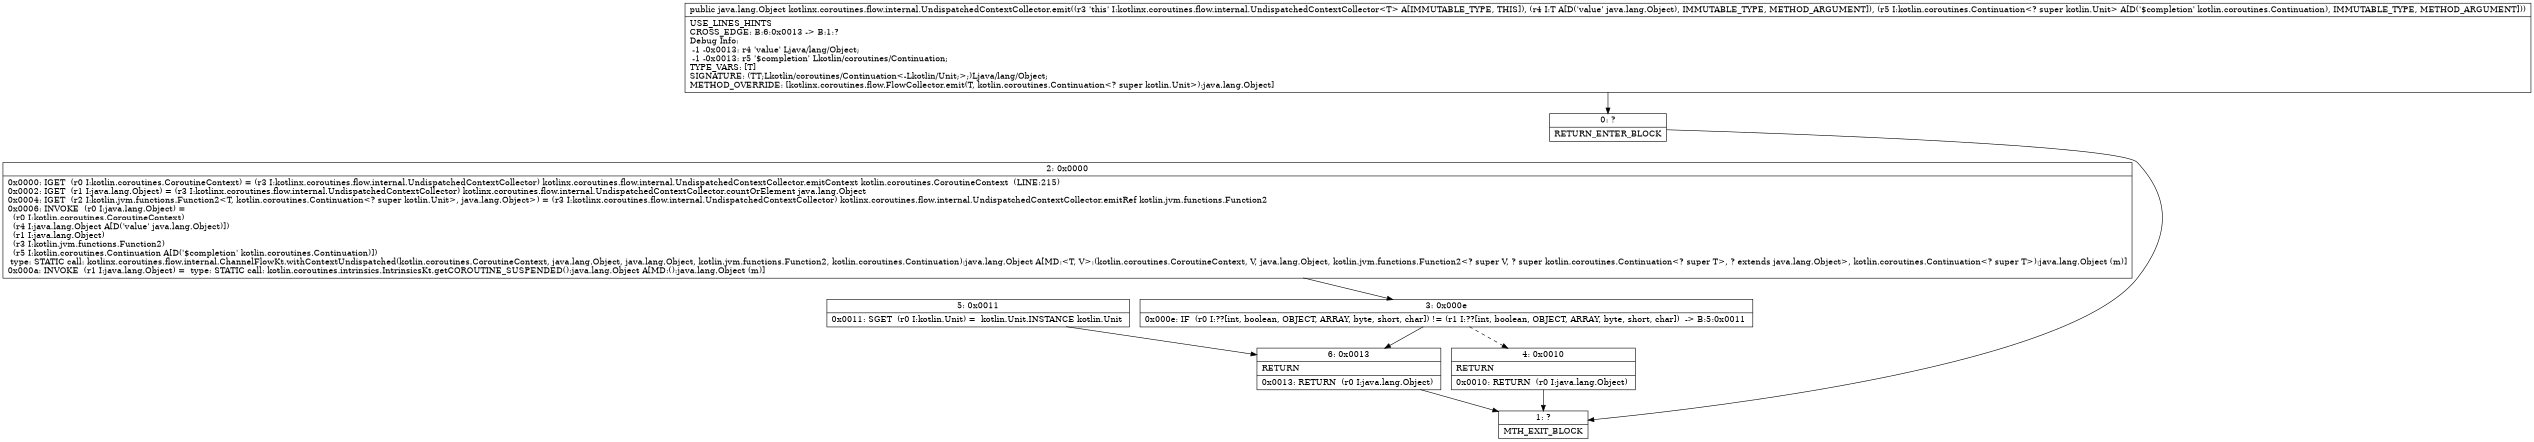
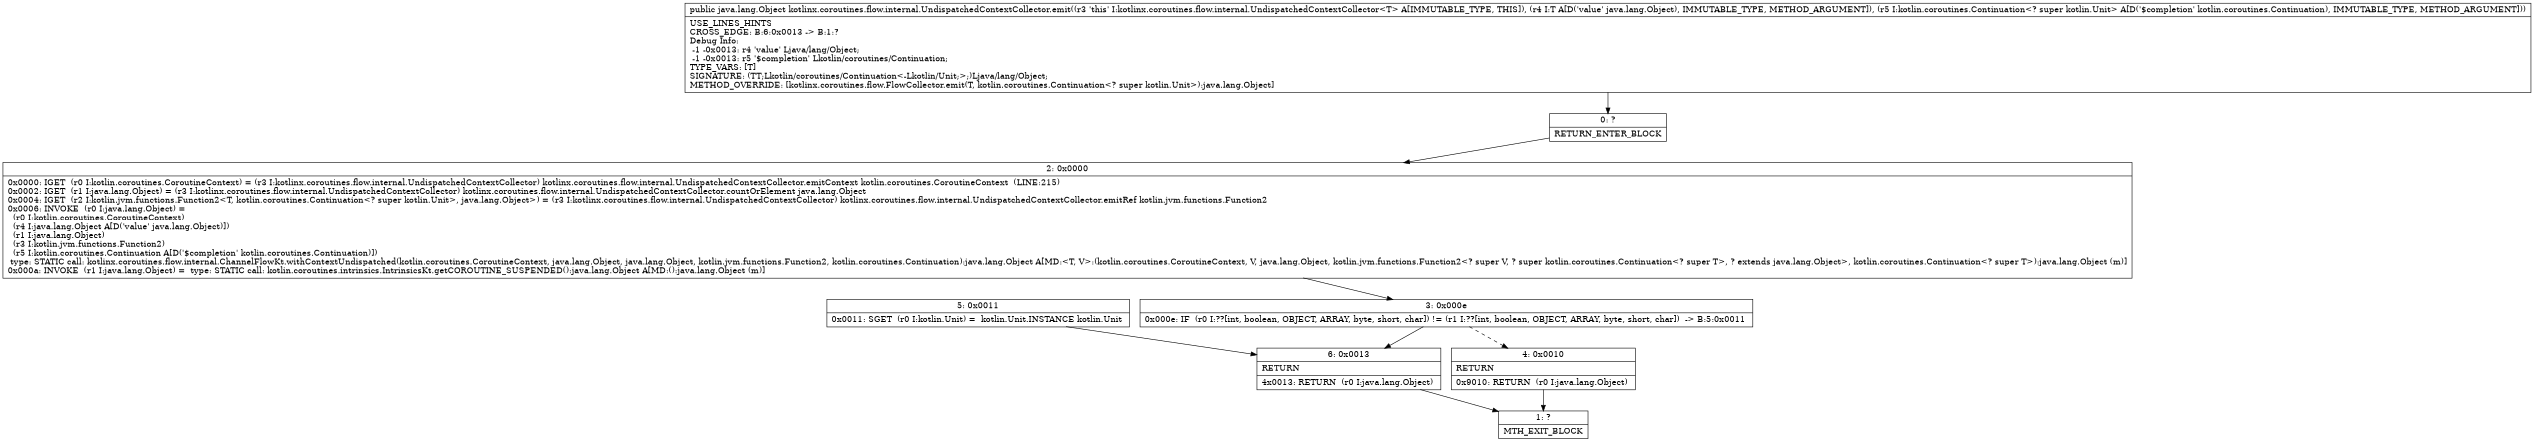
  digraph {
    node [shape=record]
    n1 [label="{0\:\ ?|RETURN_ENTER_BLOCK\l}"]
    n2 [label="{2\:\ 0x0000|0x0000: IGET  (r0 I:kotlin.coroutines.CoroutineContext) = (r3 I:kotlinx.coroutines.flow.internal.UndispatchedContextCollector) kotlinx.coroutines.flow.internal.UndispatchedContextCollector.emitContext kotlin.coroutines.CoroutineContext  (LINE:215)\l0x0002: IGET  (r1 I:java.lang.Object) = (r3 I:kotlinx.coroutines.flow.internal.UndispatchedContextCollector) kotlinx.coroutines.flow.internal.UndispatchedContextCollector.countOrElement java.lang.Object \l0x0004: IGET  (r2 I:kotlin.jvm.functions.Function2\<T, kotlin.coroutines.Continuation\<? super kotlin.Unit\>, java.lang.Object\>) = (r3 I:kotlinx.coroutines.flow.internal.UndispatchedContextCollector) kotlinx.coroutines.flow.internal.UndispatchedContextCollector.emitRef kotlin.jvm.functions.Function2 \l0x0006: INVOKE  (r0 I:java.lang.Object) = \l  (r0 I:kotlin.coroutines.CoroutineContext)\l  (r4 I:java.lang.Object A[D('value' java.lang.Object)])\l  (r1 I:java.lang.Object)\l  (r3 I:kotlin.jvm.functions.Function2)\l  (r5 I:kotlin.coroutines.Continuation A[D('$completion' kotlin.coroutines.Continuation)])\l type: STATIC call: kotlinx.coroutines.flow.internal.ChannelFlowKt.withContextUndispatched(kotlin.coroutines.CoroutineContext, java.lang.Object, java.lang.Object, kotlin.jvm.functions.Function2, kotlin.coroutines.Continuation):java.lang.Object A[MD:\<T, V\>:(kotlin.coroutines.CoroutineContext, V, java.lang.Object, kotlin.jvm.functions.Function2\<? super V, ? super kotlin.coroutines.Continuation\<? super T\>, ? extends java.lang.Object\>, kotlin.coroutines.Continuation\<? super T\>):java.lang.Object (m)]\l0x000a: INVOKE  (r1 I:java.lang.Object) =  type: STATIC call: kotlin.coroutines.intrinsics.IntrinsicsKt.getCOROUTINE_SUSPENDED():java.lang.Object A[MD:():java.lang.Object (m)]\l}"]
    n3 [label="{3\:\ 0x000e|0x000e: IF  (r0 I:??[int, boolean, OBJECT, ARRAY, byte, short, char]) != (r1 I:??[int, boolean, OBJECT, ARRAY, byte, short, char])  \-\> B:5:0x0011 \l}"]
-   n4 [label="{4\:\ 0x0010|RETURN\l|0x0010: RETURN  (r0 I:java.lang.Object) \l}"]
-   n5 [label="{6\:\ 0x0013|RETURN\l|0x0013: RETURN  (r0 I:java.lang.Object) \l}"]
+   n4 [label="{4\:\ 0x0010|RETURN\l|0x9010: RETURN  (r0 I:java.lang.Object) \l}"]
+   n5 [label="{6\:\ 0x0013|RETURN\l|4x0013: RETURN  (r0 I:java.lang.Object) \l}"]
    n6 [label="{1\:\ ?|MTH_EXIT_BLOCK\l}"]
    n7 [label="{5\:\ 0x0011|0x0011: SGET  (r0 I:kotlin.Unit) =  kotlin.Unit.INSTANCE kotlin.Unit \l}"]
    n8 [label="{public java.lang.Object kotlinx.coroutines.flow.internal.UndispatchedContextCollector.emit((r3 'this' I:kotlinx.coroutines.flow.internal.UndispatchedContextCollector\<T\> A[IMMUTABLE_TYPE, THIS]), (r4 I:T A[D('value' java.lang.Object), IMMUTABLE_TYPE, METHOD_ARGUMENT]), (r5 I:kotlin.coroutines.Continuation\<? super kotlin.Unit\> A[D('$completion' kotlin.coroutines.Continuation), IMMUTABLE_TYPE, METHOD_ARGUMENT]))  | USE_LINES_HINTS\lCROSS_EDGE: B:6:0x0013 \-\> B:1:?\lDebug Info:\l  \-1 \-0x0013: r4 'value' Ljava\/lang\/Object;\l  \-1 \-0x0013: r5 '$completion' Lkotlin\/coroutines\/Continuation;\lTYPE_VARS: [T]\lSIGNATURE: (TT;Lkotlin\/coroutines\/Continuation\<\-Lkotlin\/Unit;\>;)Ljava\/lang\/Object;\lMETHOD_OVERRIDE: [kotlinx.coroutines.flow.FlowCollector.emit(T, kotlin.coroutines.Continuation\<? super kotlin.Unit\>):java.lang.Object]\l}"]
-   n1 -> n6
+   n1 -> n2
    n2 -> n3
    n3 -> n4 [style=dashed]
    n3 -> n5
    n4 -> n6
    n5 -> n6
    n7 -> n5
    n8 -> n1
  }
